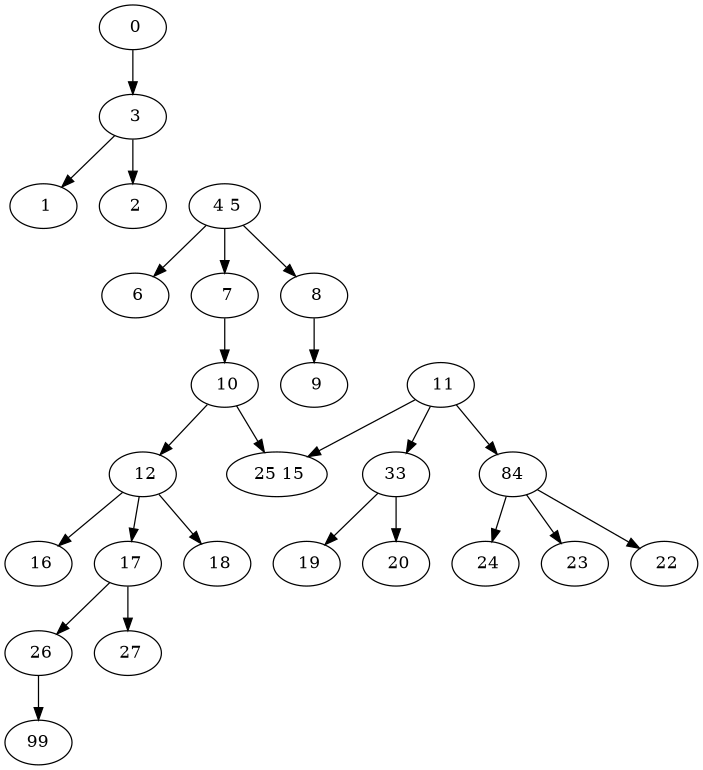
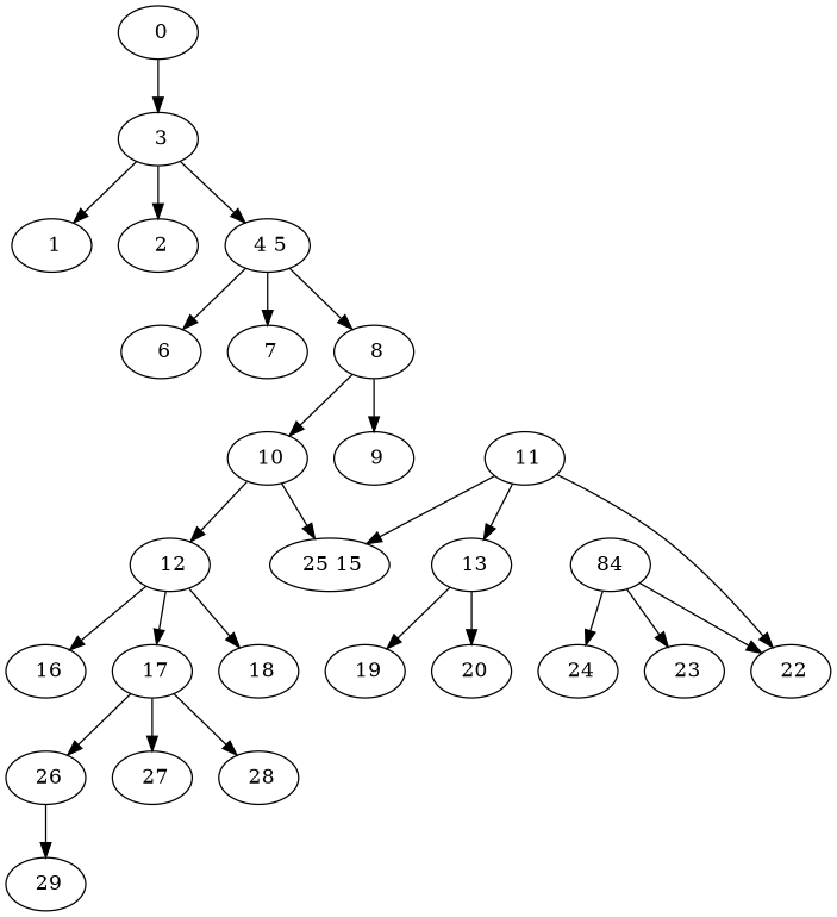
  digraph {
    " 0"
    " 3"
    " 1"
    " 2"
    " 4 5"
    " 6"
    " 7"
    " 8"
    " 9"
    " 10"
    " 12"
    " 25 15"
    " 11"
-   " 13" [label=33]
+   " 13"
    n15 [label=84]
    " 16"
    " 17"
    " 18"
    " 19"
    " 20"
    " 24"
    " 22"
    " 23"
    " 26"
    " 27"
-   " 29" [label=99]
+   " 28"
+   " 29"
    " 0" -> " 3"
    " 3" -> " 1"
    " 3" -> " 2"
+   " 3" -> " 4 5"
    " 4 5" -> " 6"
    " 4 5" -> " 7"
    " 4 5" -> " 8"
    " 8" -> " 9"
-   " 7" -> " 10"
+   " 8" -> " 10"
    " 10" -> " 12"
    " 10" -> " 25 15"
    " 12" -> " 16"
    " 12" -> " 17"
    " 12" -> " 18"
    " 11" -> " 25 15"
    " 11" -> " 13"
-   " 11" -> n15
+   " 11" -> " 22"
    " 13" -> " 19"
    " 13" -> " 20"
    n15 -> " 24"
    n15 -> " 22"
    n15 -> " 23"
    " 17" -> " 26"
    " 17" -> " 27"
+   " 17" -> " 28"
    " 26" -> " 29"
  }
